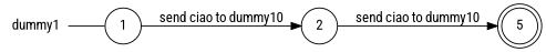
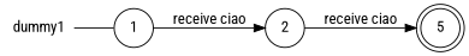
  digraph {
    fontname="Roboto Condensed"
    rankdir=LR
    node [fontname="Roboto Condensed" shape=circle]
    edge [fontname="Roboto Condensed"]
    n1 [label=dummy1 shape=plaintext]
    n2 [label=1]
    n3 [label=2]
    n4 [label=5 shape=doublecircle]
    n1 -> n2 [arrowhead=none]
-   n2 -> n3 [label="send ciao to dummy10"]
-   n3 -> n4 [label="send ciao to dummy10"]
+   n2 -> n3 [label="receive ciao"]
+   n3 -> n4 [label="receive ciao"]
  }
